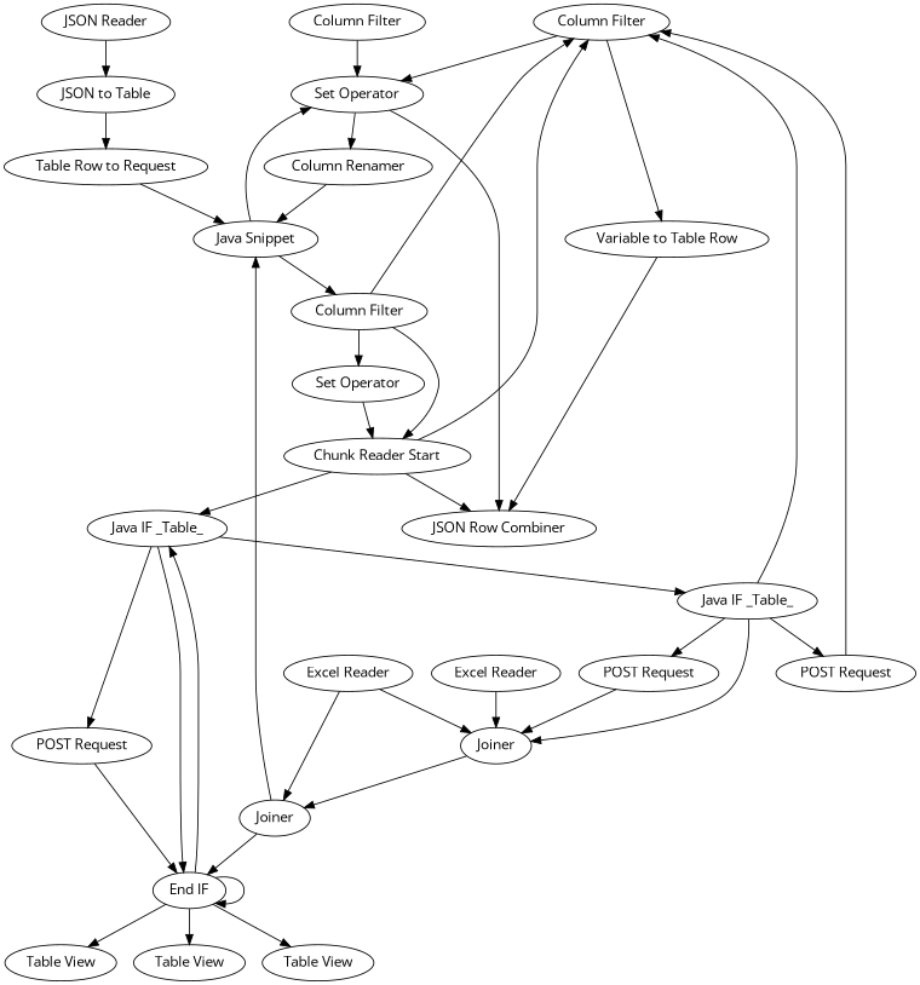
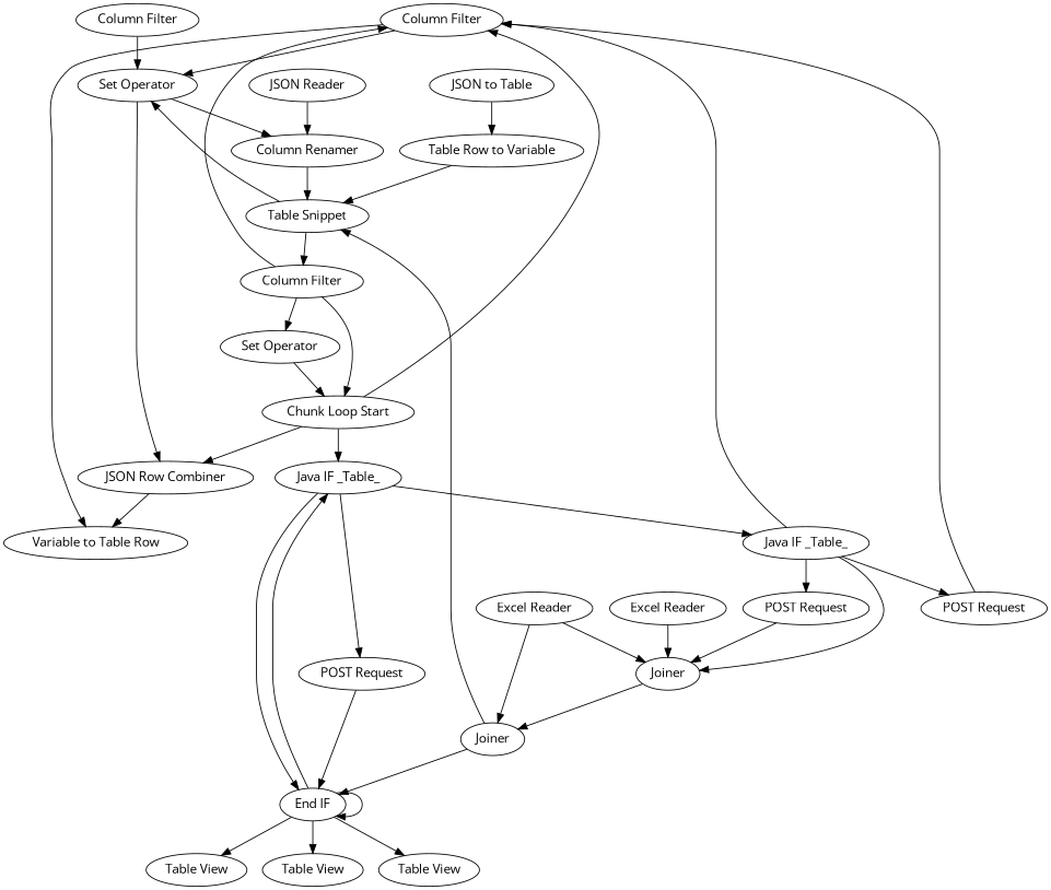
  digraph {
    fontname="Open Sans"
    rankdir=TB
    node [fontname="Open Sans"]
    edge [fontname="Open Sans"]
    n1 [label="Column Filter"]
    n2 [label="Variable to Table Row"]
    n3 [label="Set Operator"]
    n4 [label="JSON Row Combiner"]
    n5 [label="Column Renamer"]
    n6 [label=Joiner]
    n7 [label=Joiner]
-   n8 [label="Java Snippet"]
+   n8 [label="Table Snippet"]
    n9 [label="End IF"]
    n10 [label="Column Filter"]
    n11 [label="Java IF _Table_"]
    n12 [label="Table View"]
    n13 [label="Table View"]
    n14 [label="Table View"]
    n15 [label="Java IF _Table_"]
    n16 [label="POST Request"]
    n17 [label="POST Request"]
    n18 [label="JSON to Table"]
-   n19 [label="Table Row to Request"]
+   n19 [label="Table Row to Variable"]
    n20 [label="Set Operator"]
-   n21 [label="Chunk Reader Start"]
+   n21 [label="Chunk Loop Start"]
    n22 [label="POST Request"]
    n23 [label="JSON Reader"]
    n24 [label="Column Filter"]
    n25 [label="Excel Reader"]
    n26 [label="Excel Reader"]
    n1 -> n2
    n1 -> n3
-   n2 -> n4
+   n4 -> n2
    n3 -> n4
    n3 -> n5
    n5 -> n8
    n6 -> n7
    n7 -> n8
    n7 -> n9
    n8 -> n3
    n8 -> n10
    n9 -> n9
    n9 -> n11
    n9 -> n12
    n9 -> n13
    n9 -> n14
    n10 -> n1
    n10 -> n20
    n10 -> n21
    n11 -> n9
    n11 -> n15
    n11 -> n22
    n15 -> n1
    n15 -> n6
    n15 -> n16
    n15 -> n17
    n16 -> n1
    n17 -> n6
    n18 -> n19
    n19 -> n8
    n20 -> n21
    n21 -> n1
    n21 -> n4
    n21 -> n11
    n22 -> n9
-   n23 -> n18
+   n23 -> n5
    n24 -> n3
    n25 -> n6
    n25 -> n7
    n26 -> n6
  }
